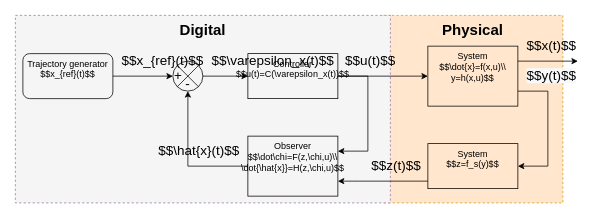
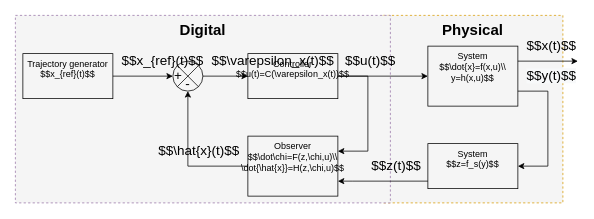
  <mxCell id="0" />
  <mxCell id="1" parent="0" />
- <mxCell id="2" value="Physical" style="rounded=0;whiteSpace=wrap;html=1;align=center;strokeColor=#d79b00;fillColor=#ffe6cc;dashed=1;verticalAlign=top;fontSize=20;fontStyle=1" parent="1" vertex="1"><mxGeometry x="510" y="20" width="240" height="250" as="geometry" /></mxCell>
+ <mxCell id="2" value="Physical" style="rounded=0;whiteSpace=wrap;html=1;align=center;strokeColor=#d79b00;fillColor=#f5f5f5;dashed=1;verticalAlign=top;fontSize=20;fontStyle=1;" parent="1" vertex="1"><mxGeometry x="510" y="20" width="240" height="250" as="geometry" /></mxCell>
  <mxCell id="3" value="Digital" style="rounded=0;whiteSpace=wrap;html=1;align=center;dashed=1;verticalAlign=top;fontSize=20;fontStyle=1;fillColor=#f5f5f5;strokeColor=#9673a6;" parent="1" vertex="1"><mxGeometry x="20" y="20" width="500" height="250" as="geometry" /></mxCell>
  <mxCell id="4" value="-" style="text;html=1;strokeColor=none;fillColor=none;align=center;verticalAlign=bottom;whiteSpace=wrap;rounded=0;fontSize=18;spacing=2;labelBackgroundColor=none;" parent="1" vertex="1"><mxGeometry x="230" y="85" width="40" height="40" as="geometry" /></mxCell>
  <mxCell id="5" value="$$z(t)$$" style="edgeStyle=orthogonalEdgeStyle;rounded=0;orthogonalLoop=1;jettySize=auto;html=1;fontSize=18;align=right;labelBackgroundColor=none;" parent="1" source="6" target="8" edge="1"><mxGeometry x="-0.875" y="-20" relative="1" as="geometry"><Array as="points"><mxPoint x="470" y="241" /><mxPoint x="470" y="241" /></Array><mxPoint as="offset" /></mxGeometry></mxCell>
  <mxCell id="6" value="System&lt;br&gt;$$z=f_s(y)$$" style="rounded=0;whiteSpace=wrap;html=1;verticalAlign=top;labelBackgroundColor=none;fillColor=none;" parent="1" vertex="1"><mxGeometry x="570" y="191" width="120" height="60" as="geometry" /></mxCell>
  <mxCell id="7" value="$$\hat{x}(t)$$" style="edgeStyle=orthogonalEdgeStyle;rounded=0;orthogonalLoop=1;jettySize=auto;html=1;endArrow=classic;endFill=1;fontSize=18;align=right;entryX=0.5;entryY=1;entryDx=0;entryDy=0;labelBackgroundColor=none;" parent="1" source="8" target="16" edge="1"><mxGeometry x="0.111" y="-70" relative="1" as="geometry"><mxPoint x="260" y="151" as="targetPoint" /><mxPoint as="offset" /></mxGeometry></mxCell>
  <mxCell id="8" value="Observer&lt;br&gt;$$\dot\chi=F(z,\chi,u)\\&lt;br&gt;\dot{\hat{x}}=H(z,\chi,u)$$" style="rounded=0;whiteSpace=wrap;html=1;align=center;verticalAlign=top;labelBackgroundColor=none;fillColor=none;" parent="1" vertex="1"><mxGeometry x="330" y="181" width="120" height="80" as="geometry" /></mxCell>
  <mxCell id="9" value="$$u(t)$$" style="edgeStyle=orthogonalEdgeStyle;rounded=0;orthogonalLoop=1;jettySize=auto;html=1;labelBackgroundColor=none;endArrow=classic;endFill=1;fontSize=18;align=left;" parent="1" source="11" target="14" edge="1"><mxGeometry x="-0.875" y="21" relative="1" as="geometry"><mxPoint as="offset" /></mxGeometry></mxCell>
  <mxCell id="10" style="edgeStyle=orthogonalEdgeStyle;rounded=0;orthogonalLoop=1;jettySize=auto;html=1;labelBackgroundColor=none;endArrow=classic;endFill=1;fontSize=18;align=right;" parent="1" source="11" target="8" edge="1"><mxGeometry relative="1" as="geometry"><Array as="points"><mxPoint x="490" y="101" /><mxPoint x="490" y="201" /></Array></mxGeometry></mxCell>
  <mxCell id="11" value="Controller&lt;br&gt;$$u(t)=C(\varepsilon_x(t))$$" style="rounded=0;whiteSpace=wrap;html=1;verticalAlign=top;labelBackgroundColor=none;fillColor=none;" parent="1" vertex="1"><mxGeometry x="330" y="71" width="120" height="60" as="geometry" /></mxCell>
  <mxCell id="12" value="$$x(t)$$" style="edgeStyle=orthogonalEdgeStyle;rounded=0;orthogonalLoop=1;jettySize=auto;html=1;labelBackgroundColor=none;endArrow=classic;endFill=1;fontSize=18;align=left;" parent="1" source="14" edge="1"><mxGeometry x="0.501" y="54" relative="1" as="geometry"><mxPoint x="770" y="81" as="targetPoint" /><mxPoint x="-50" y="33" as="offset" /><Array as="points"><mxPoint x="750" y="81" /></Array></mxGeometry></mxCell>
  <mxCell id="13" value="&lt;span style=&quot;color: rgb(0 , 0 , 0) ; font-family: &amp;#34;helvetica&amp;#34; ; font-size: 18px ; font-style: normal ; font-weight: 400 ; letter-spacing: normal ; text-indent: 0px ; text-transform: none ; word-spacing: 0px ; background-color: rgb(248 , 249 , 250) ; display: inline ; float: none&quot;&gt;$$y(t)$$&lt;/span&gt;" style="edgeStyle=orthogonalEdgeStyle;rounded=0;orthogonalLoop=1;jettySize=auto;html=1;labelBackgroundColor=none;endArrow=classic;endFill=1;fontSize=18;align=left;verticalAlign=middle;labelPosition=center;verticalLabelPosition=top;" parent="1" source="14" target="6" edge="1"><mxGeometry x="-0.889" y="20" relative="1" as="geometry"><Array as="points"><mxPoint x="730" y="121" /><mxPoint x="730" y="221" /></Array><mxPoint as="offset" /></mxGeometry></mxCell>
  <mxCell id="14" value="System&lt;br&gt;$$\dot{x}=f(x,u)\\&lt;br&gt;y=h(x,u)$$" style="rounded=0;whiteSpace=wrap;html=1;verticalAlign=top;labelBackgroundColor=none;fillColor=none;" parent="1" vertex="1"><mxGeometry x="570" y="61" width="120" height="80" as="geometry" /></mxCell>
  <mxCell id="15" value="$$\varepsilon_x(t)$$" style="edgeStyle=orthogonalEdgeStyle;rounded=0;orthogonalLoop=1;jettySize=auto;html=1;endArrow=classic;endFill=1;fontSize=18;align=left;labelBackgroundColor=none;" parent="1" source="16" target="11" edge="1"><mxGeometry x="-0.667" y="20" relative="1" as="geometry"><mxPoint as="offset" /></mxGeometry></mxCell>
  <mxCell id="16" value="+" style="shape=sumEllipse;perimeter=ellipsePerimeter;whiteSpace=wrap;html=1;backgroundOutline=1;fontSize=18;align=left;labelBackgroundColor=none;fillColor=none;" parent="1" vertex="1"><mxGeometry x="230" y="81" width="40" height="40" as="geometry" /></mxCell>
  <mxCell id="17" value="$$x_{ref}(t)$$" style="endArrow=classic;html=1;fontSize=18;align=left;entryX=0;entryY=0.5;entryDx=0;entryDy=0;verticalAlign=middle;labelBackgroundColor=none;" parent="1" source="18" target="16" edge="1"><mxGeometry x="-0.75" y="21" width="50" height="50" relative="1" as="geometry"><mxPoint x="220" y="121" as="sourcePoint" /><mxPoint x="270" y="111" as="targetPoint" /><mxPoint as="offset" /></mxGeometry></mxCell>
- <mxCell id="18" value="Trajectory generator&lt;br&gt;$$x_{ref}(t)$$" style="whiteSpace=wrap;html=1;align=center;verticalAlign=top;fillColor=none;rounded=1;" parent="1" vertex="1"><mxGeometry x="30" y="71" width="120" height="60" as="geometry" /></mxCell>
+ <mxCell id="18" value="Trajectory generator&lt;br&gt;$$x_{ref}(t)$$" style="rounded=0;whiteSpace=wrap;html=1;align=center;verticalAlign=top;fillColor=none;" parent="1" vertex="1"><mxGeometry x="30" y="71" width="120" height="60" as="geometry" /></mxCell>
